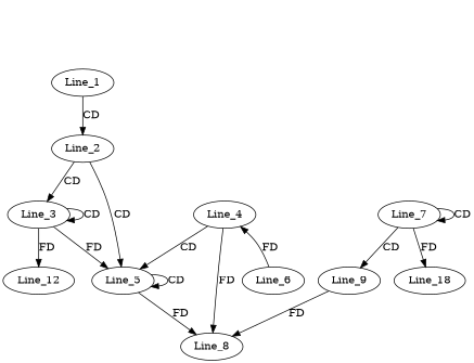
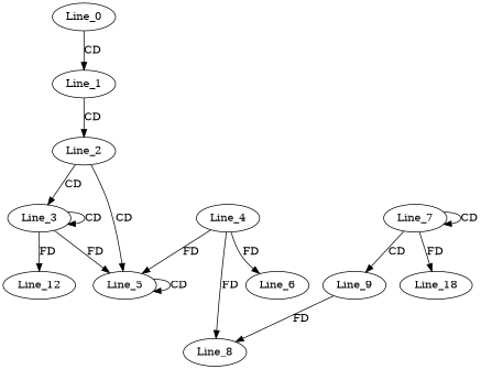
  digraph {
+   Line_0
    Line_1
    Line_2
    Line_3
    Line_5
    Line_12
    Line_8
    Line_4
    Line_6
    Line_7
    Line_9
    n12 [label=Line_18]
+   Line_0 -> Line_1 [label=CD]
    Line_1 -> Line_2 [label=CD]
    Line_2 -> Line_3 [label=CD]
    Line_2 -> Line_5 [label=CD]
    Line_3 -> Line_3 [label=CD]
    Line_3 -> Line_5 [label=FD]
    Line_3 -> Line_12 [label=FD]
    Line_5 -> Line_5 [label=CD]
-   Line_5 -> Line_8 [label=FD]
-   Line_4 -> Line_5 [label=CD]
+   Line_4 -> Line_5 [label=FD]
    Line_4 -> Line_8 [label=FD]
-   Line_6 -> Line_4 [label=FD]
+   Line_4 -> Line_6 [label=FD]
    Line_7 -> Line_7 [label=CD]
    Line_7 -> Line_9 [label=CD]
    Line_7 -> n12 [label=FD]
    Line_9 -> Line_8 [label=FD]
  }
